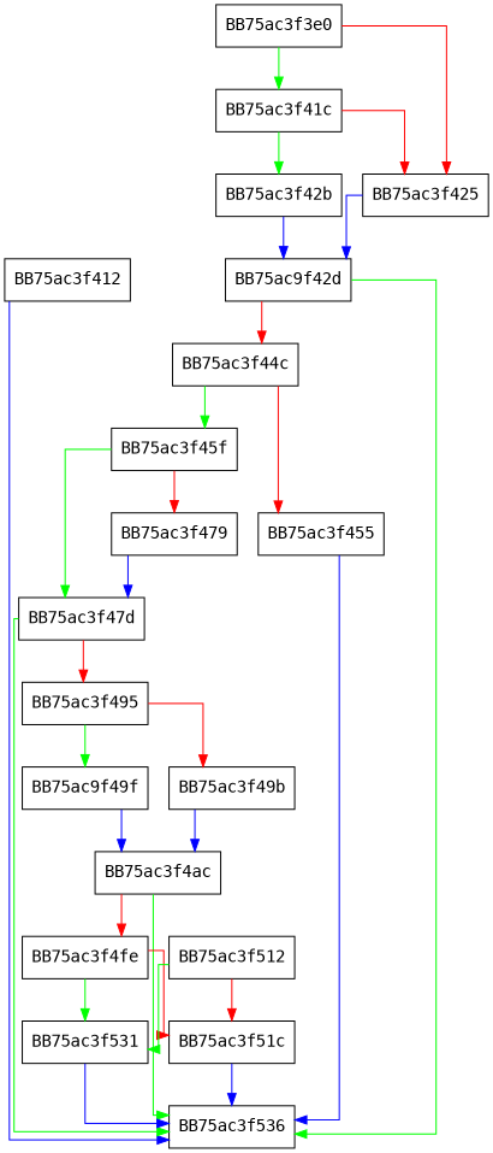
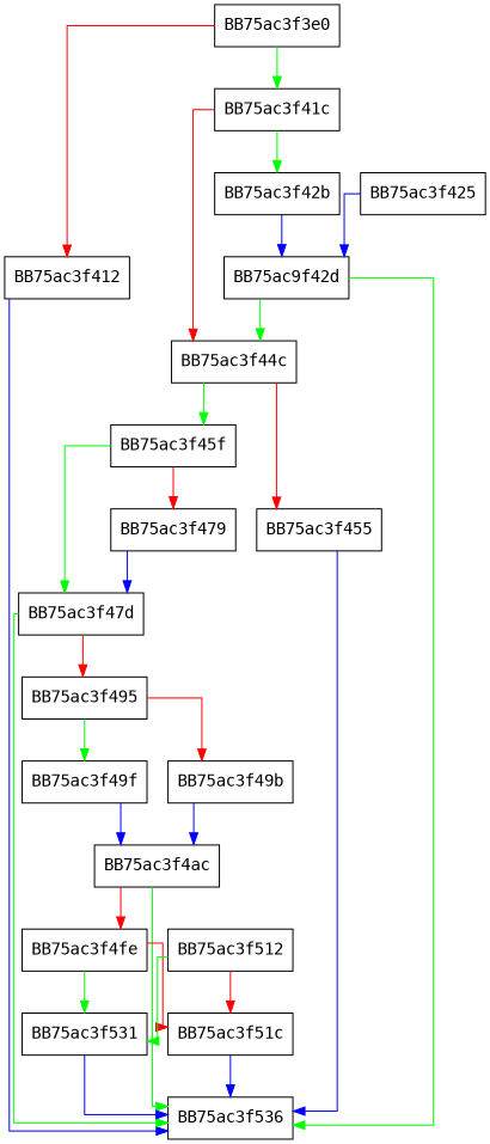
  digraph {
    fontname="DejaVu Sans Mono"
    splines=ortho
    node [fontname="DejaVu Sans Mono" shape=box]
    edge [color=green fontname="DejaVu Sans Mono"]
    BB75ac3f3e0
    BB75ac3f41c
    BB75ac3f412
    BB75ac3f42b
    BB75ac3f425
    BB75ac3f536
    n7 [label=BB75ac9f42d]
    BB75ac3f44c
    BB75ac3f45f
    BB75ac3f455
    BB75ac3f47d
    BB75ac3f479
    BB75ac3f495
-   BB75ac3f49f [label=BB75ac9f49f]
+   BB75ac3f49f
    BB75ac3f49b
    BB75ac3f4ac
    BB75ac3f4fe
    BB75ac3f531
    BB75ac3f51c
    BB75ac3f512
    BB75ac3f3e0 -> BB75ac3f41c
-   BB75ac3f3e0 -> BB75ac3f425 [color=red]
+   BB75ac3f3e0 -> BB75ac3f412 [color=red]
    BB75ac3f41c -> BB75ac3f42b
-   BB75ac3f41c -> BB75ac3f425 [color=red]
+   BB75ac3f41c -> BB75ac3f44c [color=red]
    BB75ac3f412 -> BB75ac3f536 [color=blue]
    BB75ac3f42b -> n7 [color=blue]
    BB75ac3f425 -> n7 [color=blue]
    n7 -> BB75ac3f536
-   n7 -> BB75ac3f44c [color=red]
+   n7 -> BB75ac3f44c
    BB75ac3f44c -> BB75ac3f45f
    BB75ac3f44c -> BB75ac3f455 [color=red]
    BB75ac3f45f -> BB75ac3f47d
    BB75ac3f45f -> BB75ac3f479 [color=red]
    BB75ac3f455 -> BB75ac3f536 [color=blue]
    BB75ac3f47d -> BB75ac3f536
    BB75ac3f47d -> BB75ac3f495 [color=red]
    BB75ac3f479 -> BB75ac3f47d [color=blue]
    BB75ac3f495 -> BB75ac3f49f
    BB75ac3f495 -> BB75ac3f49b [color=red]
    BB75ac3f49f -> BB75ac3f4ac [color=blue]
    BB75ac3f49b -> BB75ac3f4ac [color=blue]
    BB75ac3f4ac -> BB75ac3f536
    BB75ac3f4ac -> BB75ac3f4fe [color=red]
    BB75ac3f4fe -> BB75ac3f531
    BB75ac3f4fe -> BB75ac3f51c [color=red]
    BB75ac3f531 -> BB75ac3f536 [color=blue]
    BB75ac3f51c -> BB75ac3f536 [color=blue]
    BB75ac3f512 -> BB75ac3f531
    BB75ac3f512 -> BB75ac3f51c [color=red]
  }
